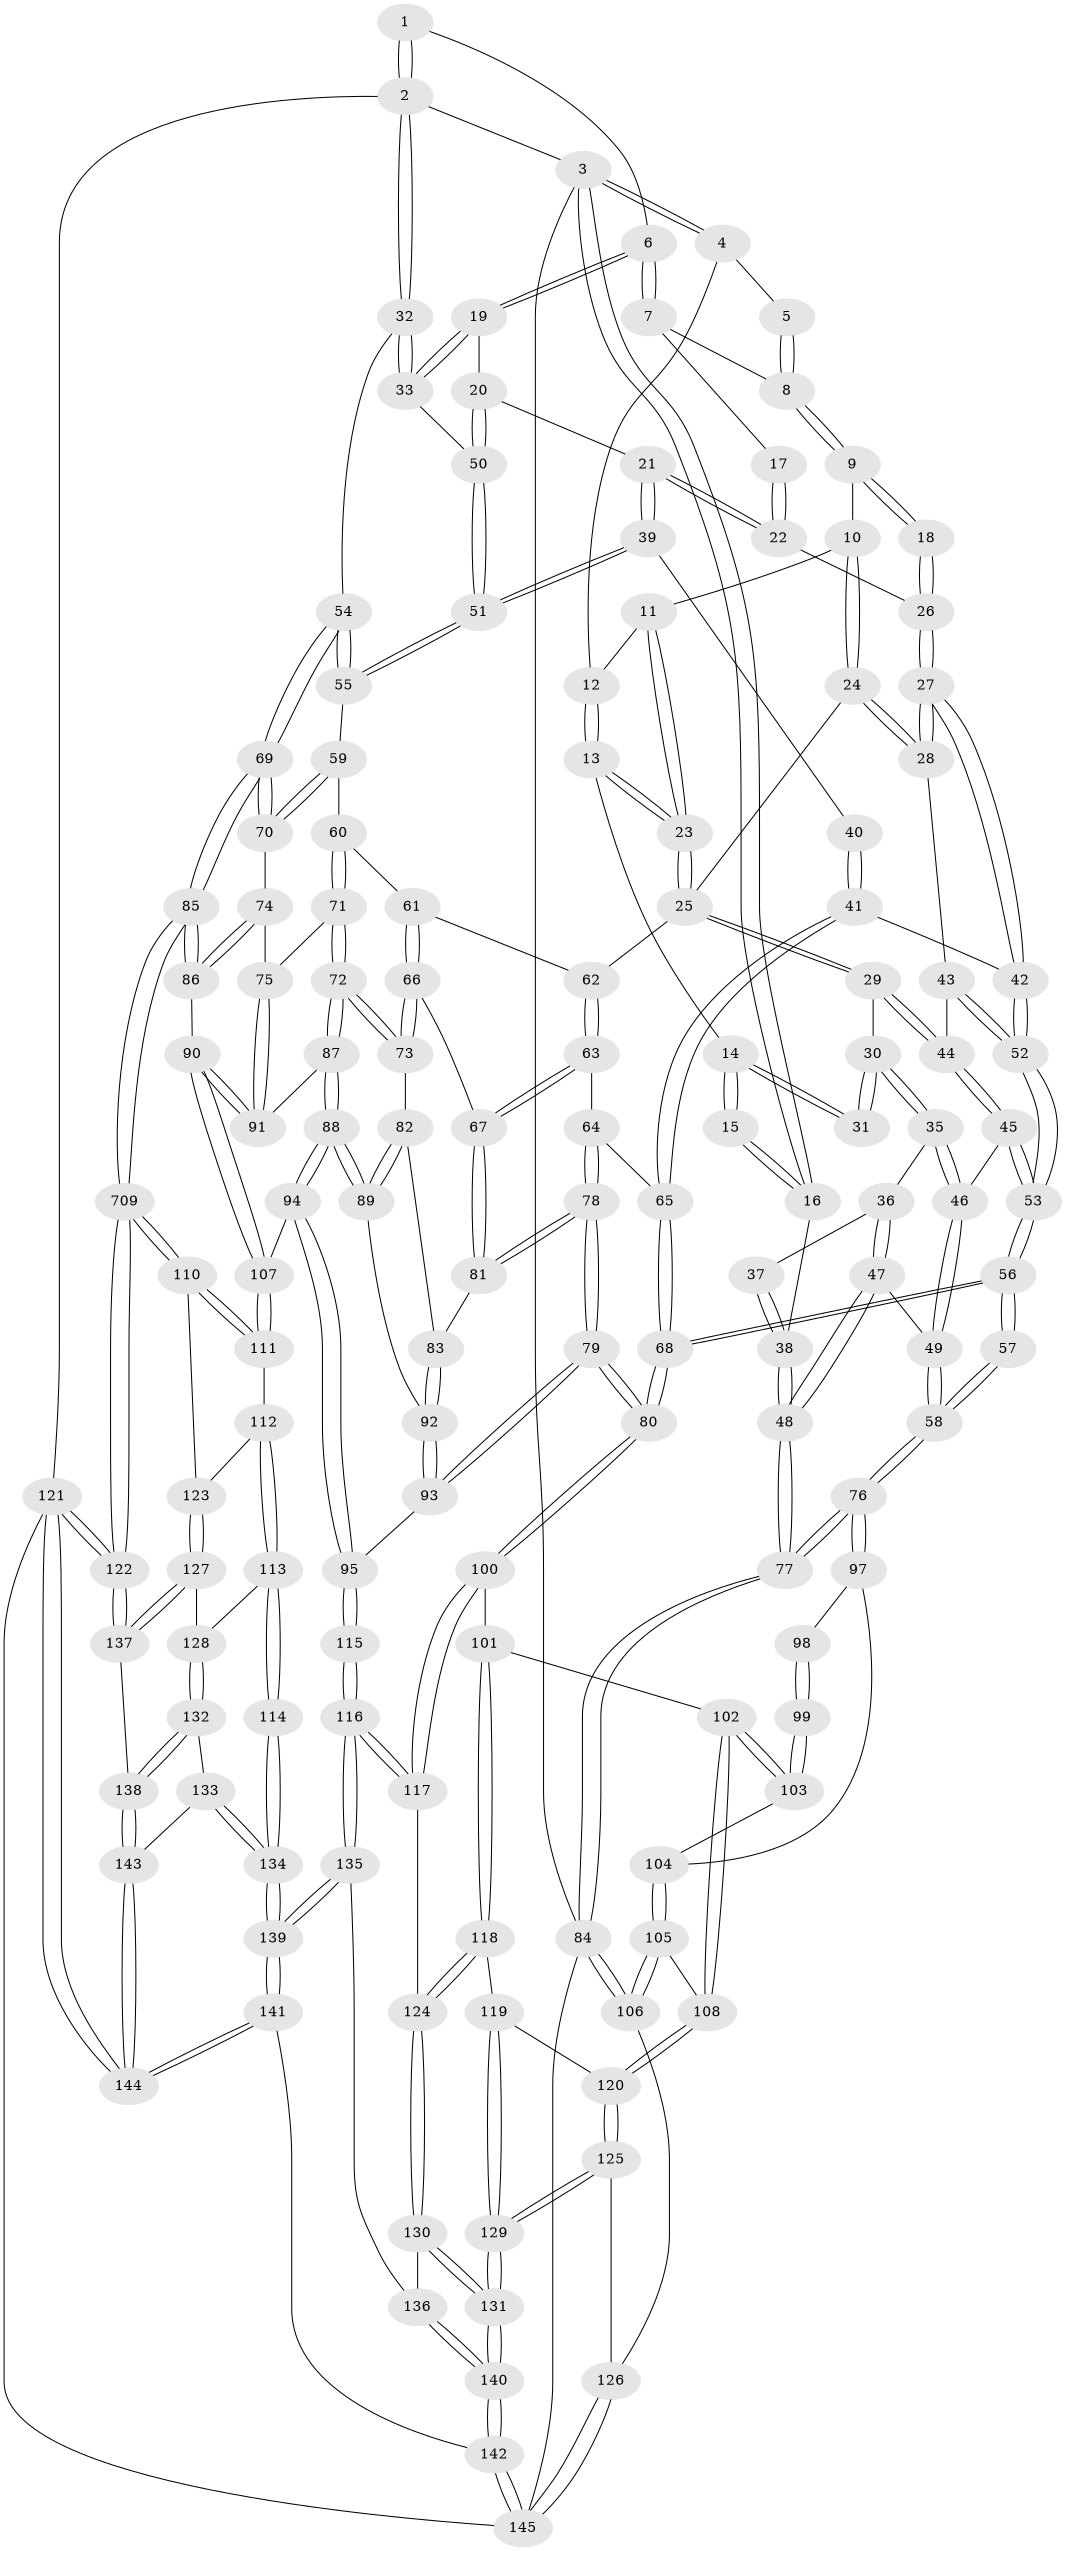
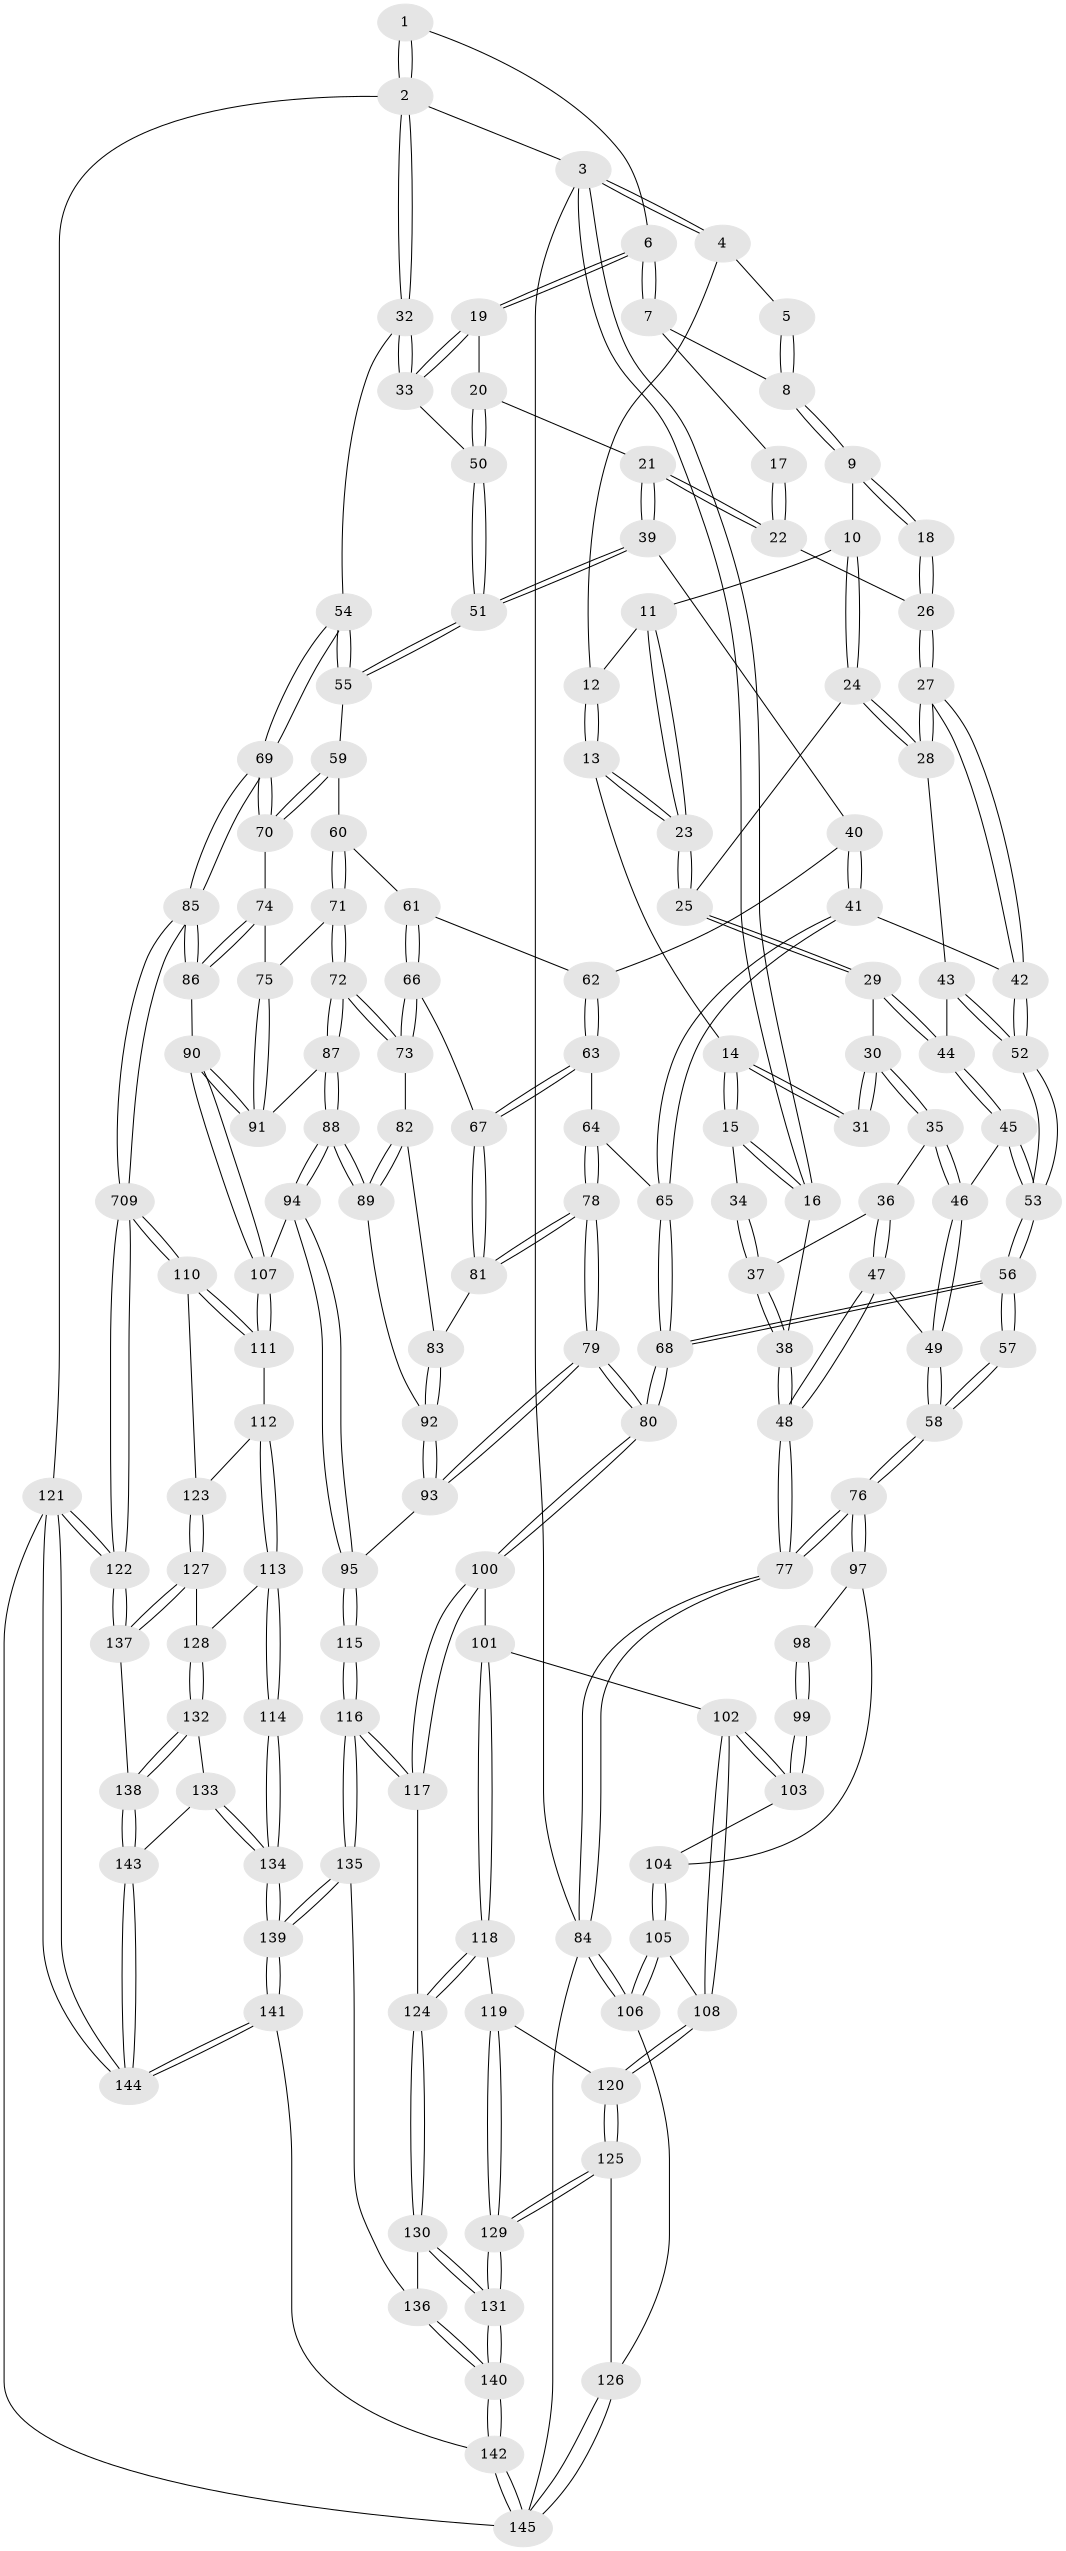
  graph {
    node [color=gray90 style=filled]
    1
    2
    6
    3
    32
    121
    7
    19
    4
    16
    84
    33
    54
    145
    122
    144
    5
    12
    38
    106
    8
    13
    9
    17
    20
    22
    10
    18
    11
    24
    26
    23
    25
    28
    14
    15
    31
+   34
    37
    48
    27
    21
    50
    39
    51
    40
    29
    43
    30
    44
    42
    52
    35
    45
    36
    46
    55
    69
    47
    49
    77
    41
    62
    65
    63
    68
    53
    56
    58
    76
    59
    57
    70
    85
    60
    80
    97
    61
    71
    74
    66
    72
    75
    67
    73
    64
    78
    81
    79
    82
    83
    100
    86
    n94 [label=709]
    87
    91
    88
    89
    90
    98
    104
    93
    95
    101
    117
    92
    126
    110
    107
    94
    111
    115
    116
    99
    103
    105
    102
    118
    124
    108
    119
    120
    112
    125
    123
    137
    127
    113
    114
    128
    134
    132
    139
    135
    136
    130
    129
    131
    138
    133
    140
    142
    143
    141
    1 -- 2
    1 -- 2
    1 -- 6
    2 -- 3
    2 -- 32
    2 -- 32
    2 -- 121
    6 -- 7
    6 -- 7
    6 -- 19
    6 -- 19
    3 -- 4
    3 -- 4
    3 -- 16
    3 -- 16
    3 -- 84
    32 -- 33
    32 -- 33
    32 -- 54
    121 -- 145
    121 -- 122
    121 -- 122
    121 -- 144
    121 -- 144
    7 -- 8
    7 -- 17
    19 -- 33
    19 -- 33
    19 -- 20
    4 -- 5
    4 -- 12
    16 -- 38
    84 -- 145
    84 -- 106
    84 -- 106
    33 -- 50
    54 -- 55
    54 -- 55
    54 -- 69
    54 -- 69
    122 -- 137
    122 -- 137
    5 -- 8
    5 -- 8
    12 -- 13
    12 -- 13
    38 -- 48
    38 -- 48
    106 -- 126
    8 -- 9
    8 -- 9
    13 -- 23
    13 -- 23
    13 -- 14
    9 -- 10
    9 -- 18
    9 -- 18
    17 -- 22
    17 -- 22
    20 -- 21
    20 -- 50
    20 -- 50
    22 -- 26
    10 -- 11
    10 -- 24
    10 -- 24
    18 -- 26
    18 -- 26
    11 -- 12
    11 -- 23
    11 -- 23
    24 -- 25
    24 -- 28
    24 -- 28
    26 -- 27
    26 -- 27
    23 -- 25
    23 -- 25
    25 -- 29
    25 -- 29
    28 -- 43
    14 -- 15
    14 -- 15
    14 -- 31
    14 -- 31
    15 -- 16
    15 -- 16
+   15 -- 34
+   34 -- 37
+   34 -- 37
    37 -- 38
    37 -- 38
    48 -- 77
    48 -- 77
    27 -- 28
    27 -- 28
    27 -- 42
    27 -- 42
    21 -- 22
    21 -- 22
    21 -- 39
    21 -- 39
    50 -- 51
    50 -- 51
    39 -- 51
    39 -- 51
    39 -- 40
    51 -- 55
    51 -- 55
    40 -- 41
    40 -- 41
-   25 -- 62
+   40 -- 62
    29 -- 30
    29 -- 44
    29 -- 44
    43 -- 44
    43 -- 52
    43 -- 52
    30 -- 31
    30 -- 31
    30 -- 35
    30 -- 35
    44 -- 45
    44 -- 45
    42 -- 52
    42 -- 52
    52 -- 53
    52 -- 53
    35 -- 36
    35 -- 46
    35 -- 46
    45 -- 46
    45 -- 53
    45 -- 53
    36 -- 37
    36 -- 47
    36 -- 47
    46 -- 49
    46 -- 49
    55 -- 59
    69 -- 70
    69 -- 70
    69 -- 85
    69 -- 85
    47 -- 48
    47 -- 48
    47 -- 49
    49 -- 58
    49 -- 58
    77 -- 84
    77 -- 84
    41 -- 42
    41 -- 65
    41 -- 65
    62 -- 63
    62 -- 63
    65 -- 68
    65 -- 68
    63 -- 67
    63 -- 67
    63 -- 64
    68 -- 80
    68 -- 80
    53 -- 56
    53 -- 56
    56 -- 68
    56 -- 68
    56 -- 57
    56 -- 57
    58 -- 76
    58 -- 76
    76 -- 77
    76 -- 77
    76 -- 97
    76 -- 97
    59 -- 70
    59 -- 70
    59 -- 60
    57 -- 58
    57 -- 58
    70 -- 74
    85 -- 86
    85 -- 86
    85 -- n94
    85 -- n94
    60 -- 61
    60 -- 71
    60 -- 71
    80 -- 100
    80 -- 100
    97 -- 98
    97 -- 104
    61 -- 62
    61 -- 66
    61 -- 66
    71 -- 72
    71 -- 72
    71 -- 75
    74 -- 75
    74 -- 86
    74 -- 86
    66 -- 67
    66 -- 73
    66 -- 73
    72 -- 73
    72 -- 73
    72 -- 87
    72 -- 87
    75 -- 91
    75 -- 91
    67 -- 81
    67 -- 81
    73 -- 82
    64 -- 65
    64 -- 78
    64 -- 78
    78 -- 81
    78 -- 81
    78 -- 79
    78 -- 79
    81 -- 83
    79 -- 80
    79 -- 80
    79 -- 93
    79 -- 93
    82 -- 83
    82 -- 89
    82 -- 89
    83 -- 92
    83 -- 92
    100 -- 101
    100 -- 117
    100 -- 117
    86 -- 90
    n94 -- 122
    n94 -- 122
    n94 -- 110
    n94 -- 110
    87 -- 91
    87 -- 88
    87 -- 88
    88 -- 89
    88 -- 89
    88 -- 94
    88 -- 94
    89 -- 92
    90 -- 91
    90 -- 91
    90 -- 107
    90 -- 107
    98 -- 99
    98 -- 99
    104 -- 105
    104 -- 105
    93 -- 95
    95 -- 115
    95 -- 115
    101 -- 102
    101 -- 118
    101 -- 118
    117 -- 124
    92 -- 93
    92 -- 93
    126 -- 145
    126 -- 145
    110 -- 111
    110 -- 111
    110 -- 123
    107 -- 111
    107 -- 111
    94 -- 95
    94 -- 95
    94 -- 107
    111 -- 112
    115 -- 116
    115 -- 116
    116 -- 117
    116 -- 117
    116 -- 135
    116 -- 135
    99 -- 103
    99 -- 103
    103 -- 104
    105 -- 106
    105 -- 106
    105 -- 108
    102 -- 103
    102 -- 103
    102 -- 108
    102 -- 108
    118 -- 124
    118 -- 124
    118 -- 119
    124 -- 130
    124 -- 130
    108 -- 120
    108 -- 120
    119 -- 120
    119 -- 129
    119 -- 129
    120 -- 125
    120 -- 125
    112 -- 123
    112 -- 113
    112 -- 113
    125 -- 126
    125 -- 129
    125 -- 129
    123 -- 127
    123 -- 127
    137 -- 138
    127 -- 137
    127 -- 137
    127 -- 128
    113 -- 114
    113 -- 114
    113 -- 128
    114 -- 134
    114 -- 134
    128 -- 132
    128 -- 132
    134 -- 139
    134 -- 139
    132 -- 138
    132 -- 138
    132 -- 133
    139 -- 141
    139 -- 141
    135 -- 139
    135 -- 139
    135 -- 136
    136 -- 140
    136 -- 140
    130 -- 136
    130 -- 131
    130 -- 131
    129 -- 131
    129 -- 131
    131 -- 140
    131 -- 140
    138 -- 143
    138 -- 143
    133 -- 134
    133 -- 134
    133 -- 143
    140 -- 142
    140 -- 142
    142 -- 145
    142 -- 145
    143 -- 144
    143 -- 144
    141 -- 144
    141 -- 144
    141 -- 142
  }
